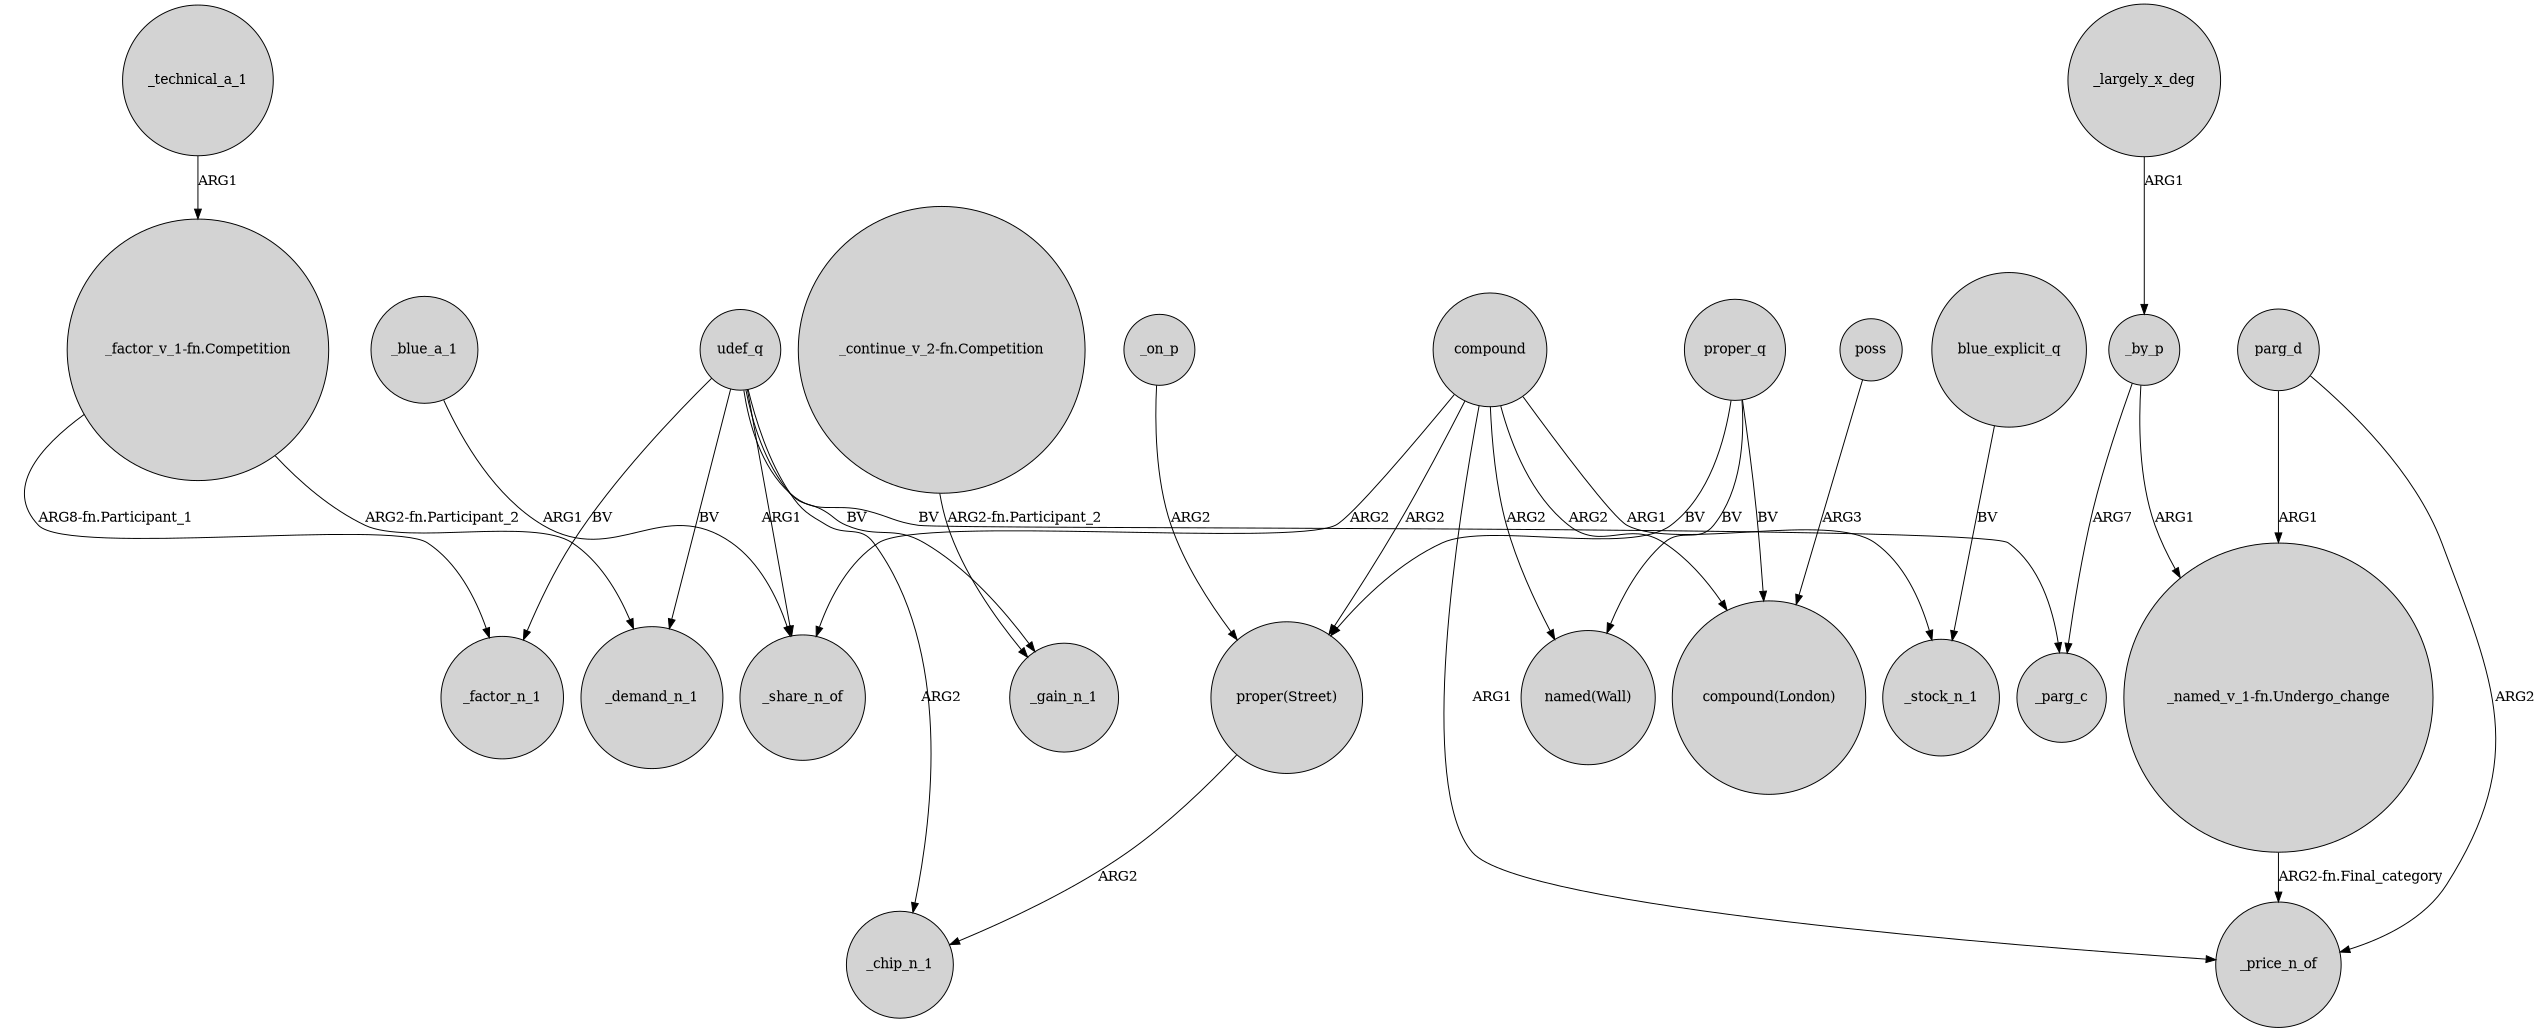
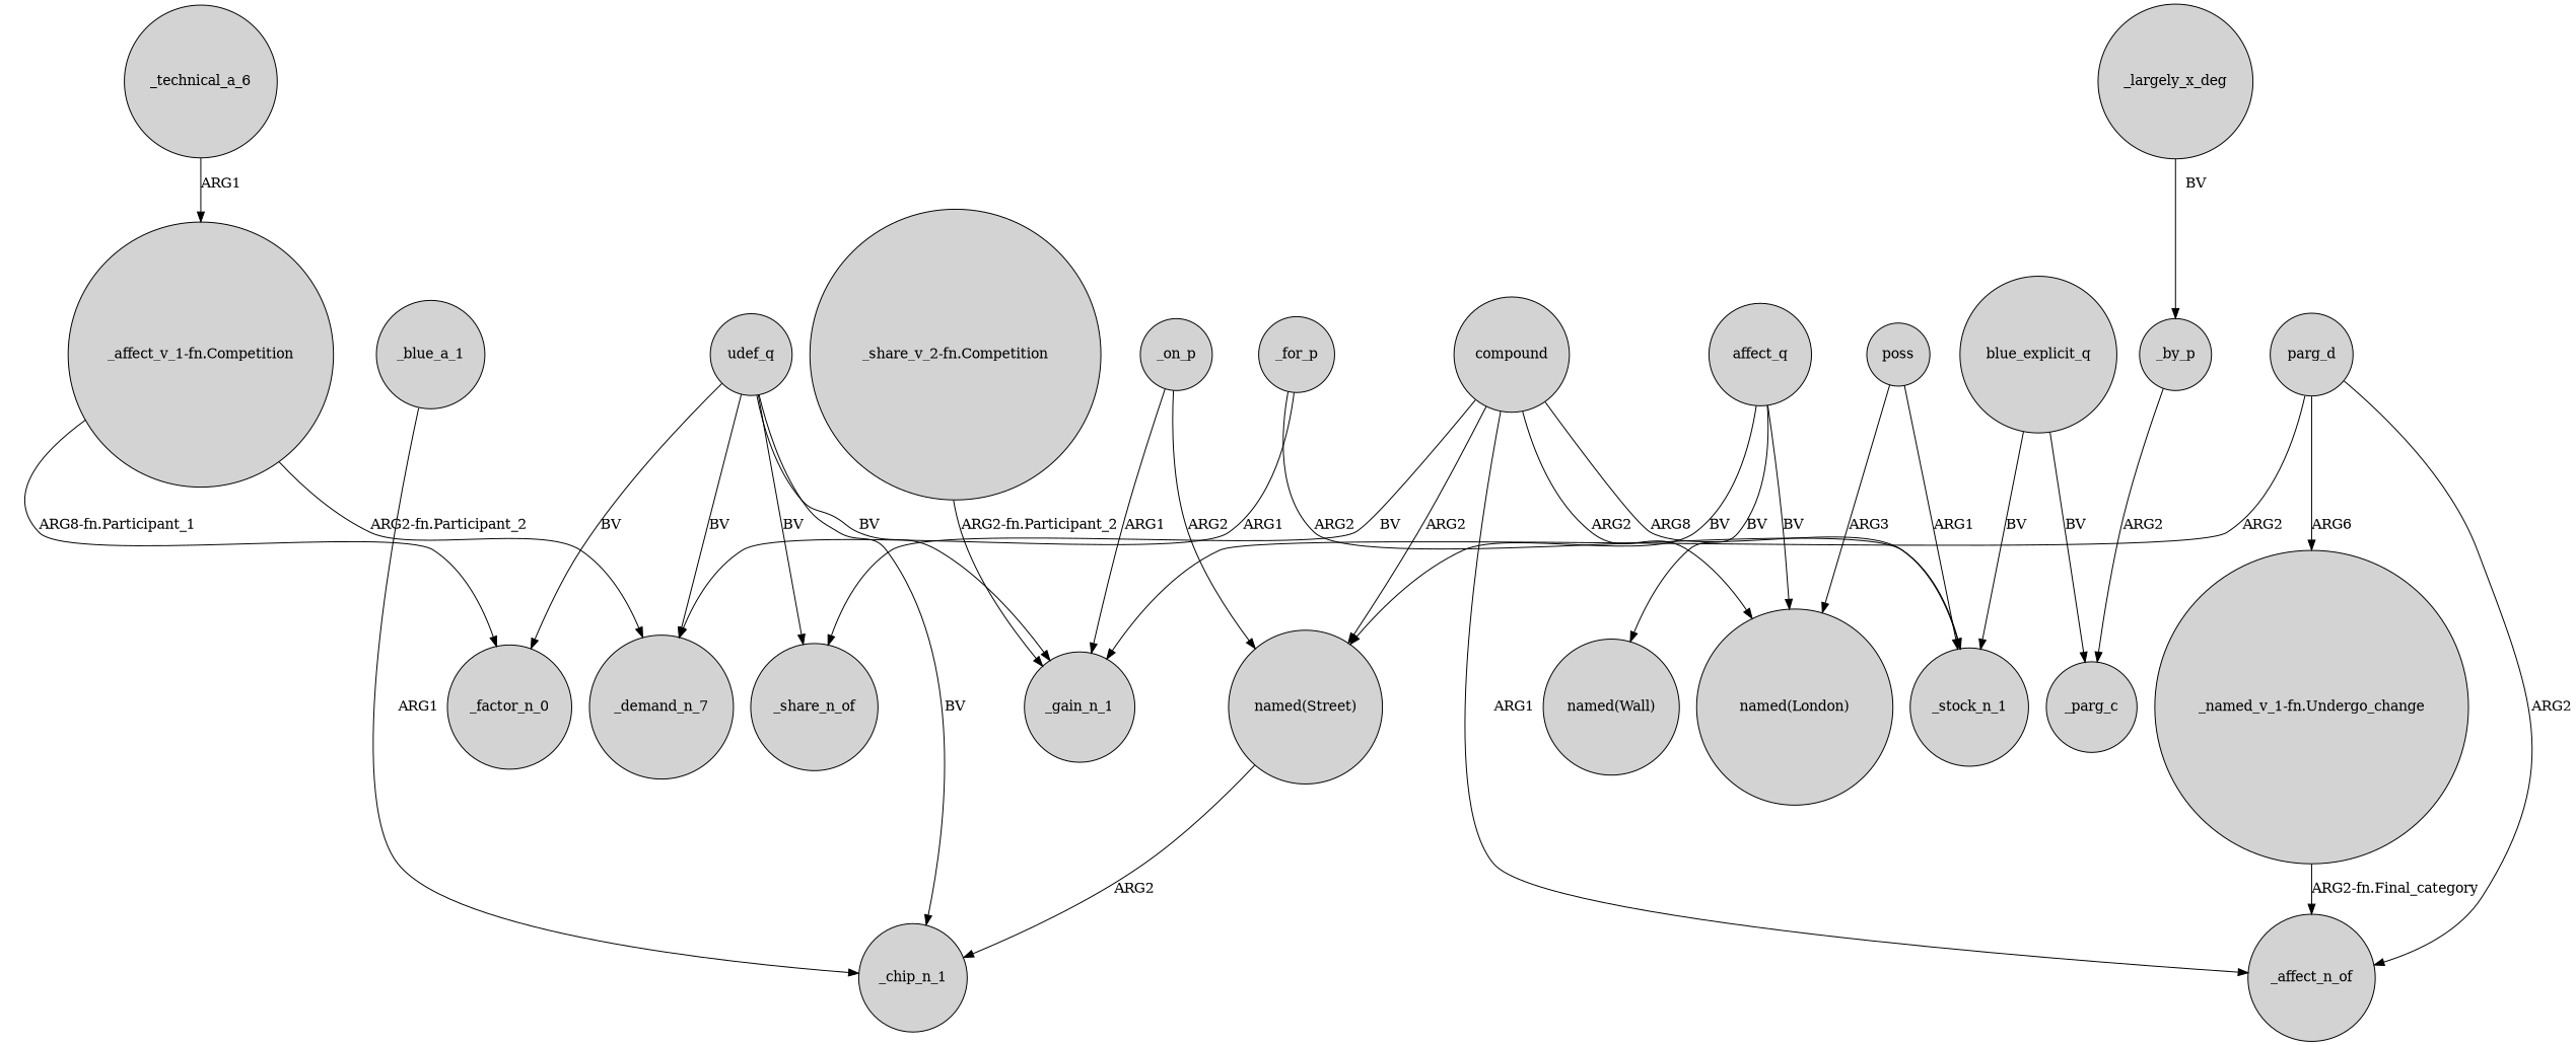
  digraph {
    node [shape=circle style=filled]
-   _demand_n_1
+   _for_p
+   _demand_n_1 [label=_demand_n_7]
    _stock_n_1
    n4 [label="_named_v_1-fn.Undergo_change"]
-   _price_n_of
+   _price_n_of [label=_affect_n_of]
    _on_p
-   "named(Street)" [label="proper(Street)"]
+   "named(Street)"
    _gain_n_1
    _chip_n_1
    udef_q
    n11 [label=_parg_c]
    _share_n_of
-   _factor_n_1
+   _factor_n_1 [label=_factor_n_0]
    compound
-   "named(London)" [label="compound(London)"]
+   "named(London)"
    "named(Wall)"
-   "_continue_v_2-fn.Competition"
+   "_continue_v_2-fn.Competition" [label="_share_v_2-fn.Competition"]
    parg_d
    n19 [label=blue_explicit_q]
    _blue_a_1
    poss
-   "_affect_v_1-fn.Competition" [label="_factor_v_1-fn.Competition"]
+   "_affect_v_1-fn.Competition"
    _largely_x_deg
    _by_p
-   proper_q
-   _technical_a_1
+   proper_q [label=affect_q]
+   _technical_a_1 [label=_technical_a_6]
+   _for_p -> _demand_n_1 [label=ARG1]
+   _for_p -> _stock_n_1 [label=ARG2]
    n4 -> _price_n_of [label="ARG2-fn.Final_category"]
    _on_p -> "named(Street)" [label=ARG2]
+   _on_p -> _gain_n_1 [label=ARG1]
    "named(Street)" -> _chip_n_1 [label=ARG2]
    udef_q -> _demand_n_1 [label=BV]
    udef_q -> _gain_n_1 [label=BV]
-   udef_q -> _chip_n_1 [label=ARG2]
-   udef_q -> n11 [label=BV]
-   udef_q -> _share_n_of [label=ARG1]
+   udef_q -> _chip_n_1 [label=BV]
+   n19 -> n11 [label=BV]
+   udef_q -> _share_n_of [label=BV]
    udef_q -> _factor_n_1 [label=BV]
-   compound -> _stock_n_1 [label=ARG1]
+   compound -> _stock_n_1 [label=ARG8]
    compound -> _price_n_of [label=ARG1]
    compound -> "named(Street)" [label=ARG2]
-   compound -> _share_n_of [label=ARG2]
+   compound -> _share_n_of [label=BV]
    compound -> "named(London)" [label=ARG2]
-   compound -> "named(Wall)" [label=ARG2]
    "_continue_v_2-fn.Competition" -> _gain_n_1 [label="ARG2-fn.Participant_2"]
-   parg_d -> n4 [label=ARG1]
+   parg_d -> n4 [label=ARG6]
    parg_d -> _price_n_of [label=ARG2]
+   parg_d -> _gain_n_1 [label=ARG2]
    n19 -> _stock_n_1 [label=BV]
-   _blue_a_1 -> _share_n_of [label=ARG1]
+   _blue_a_1 -> _chip_n_1 [label=ARG1]
+   poss -> _stock_n_1 [label=ARG1]
    poss -> "named(London)" [label=ARG3]
    "_affect_v_1-fn.Competition" -> _demand_n_1 [label="ARG2-fn.Participant_2"]
    "_affect_v_1-fn.Competition" -> _factor_n_1 [label="ARG8-fn.Participant_1"]
-   _largely_x_deg -> _by_p [label=ARG1]
-   _by_p -> n4 [label=ARG1]
-   _by_p -> n11 [label=ARG7]
+   _largely_x_deg -> _by_p [label=BV]
+   _by_p -> n11 [label=ARG2]
    proper_q -> "named(Street)" [label=BV]
    proper_q -> "named(London)" [label=BV]
    proper_q -> "named(Wall)" [label=BV]
    _technical_a_1 -> "_affect_v_1-fn.Competition" [label=ARG1]
  }
